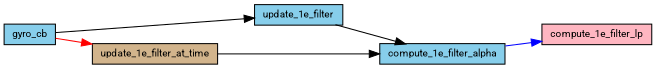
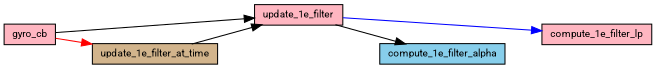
  digraph {
    fontname=Roboto
    rankdir=LR
    node [color=black fillcolor=lightpink fontname=Roboto fontsize=10 shape=record style=filled]
    edge [color=black fontname=Roboto fontsize=10 labelfontname=FreeSans labelfontsize=10 style=solid]
-   n1 [fillcolor=skyblue fontcolor=black height=0.2 label=gyro_cb width=0.4]
-   n2 [fillcolor=skyblue height=0.2 label=update_1e_filter width=0.4]
+   n1 [fontcolor=black height=0.2 label=gyro_cb width=0.4]
+   n2 [height=0.2 label=update_1e_filter width=0.4]
    n3 [fillcolor=tan height=0.2 label=update_1e_filter_at_time width=0.4]
    n4 [fillcolor=skyblue height=0.2 label=compute_1e_filter_alpha width=0.4]
    n5 [height=0.2 label=compute_1e_filter_lp width=0.4]
    n1 -> n2
    n1 -> n3 [color=red]
    n2 -> n4
-   n4 -> n5 [color=blue]
-   n3 -> n4
+   n2 -> n5 [color=blue]
+   n3 -> n2
  }
